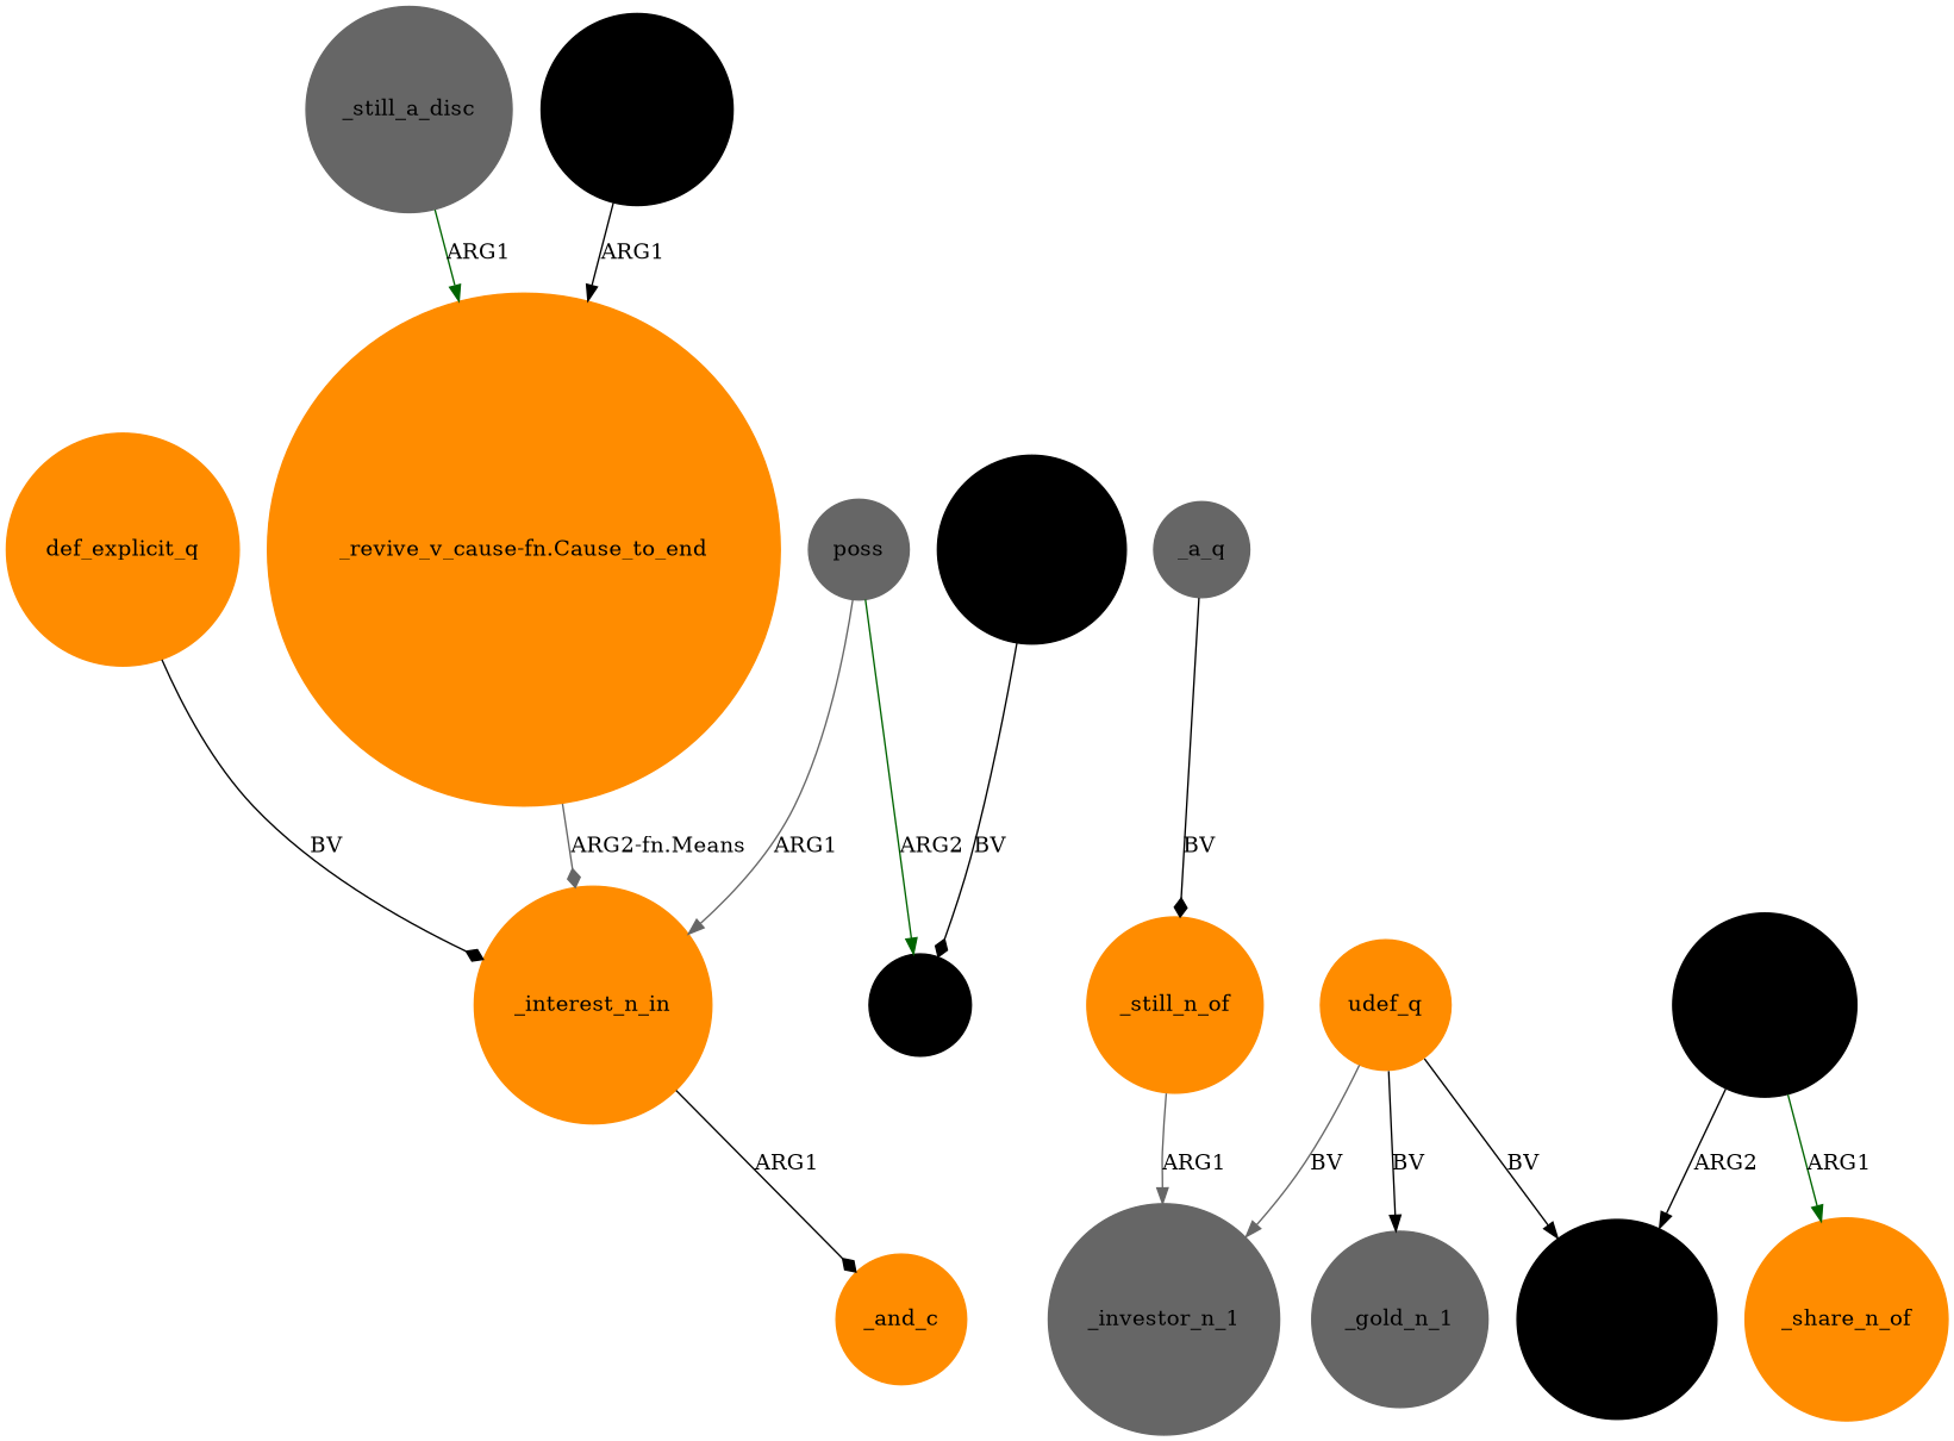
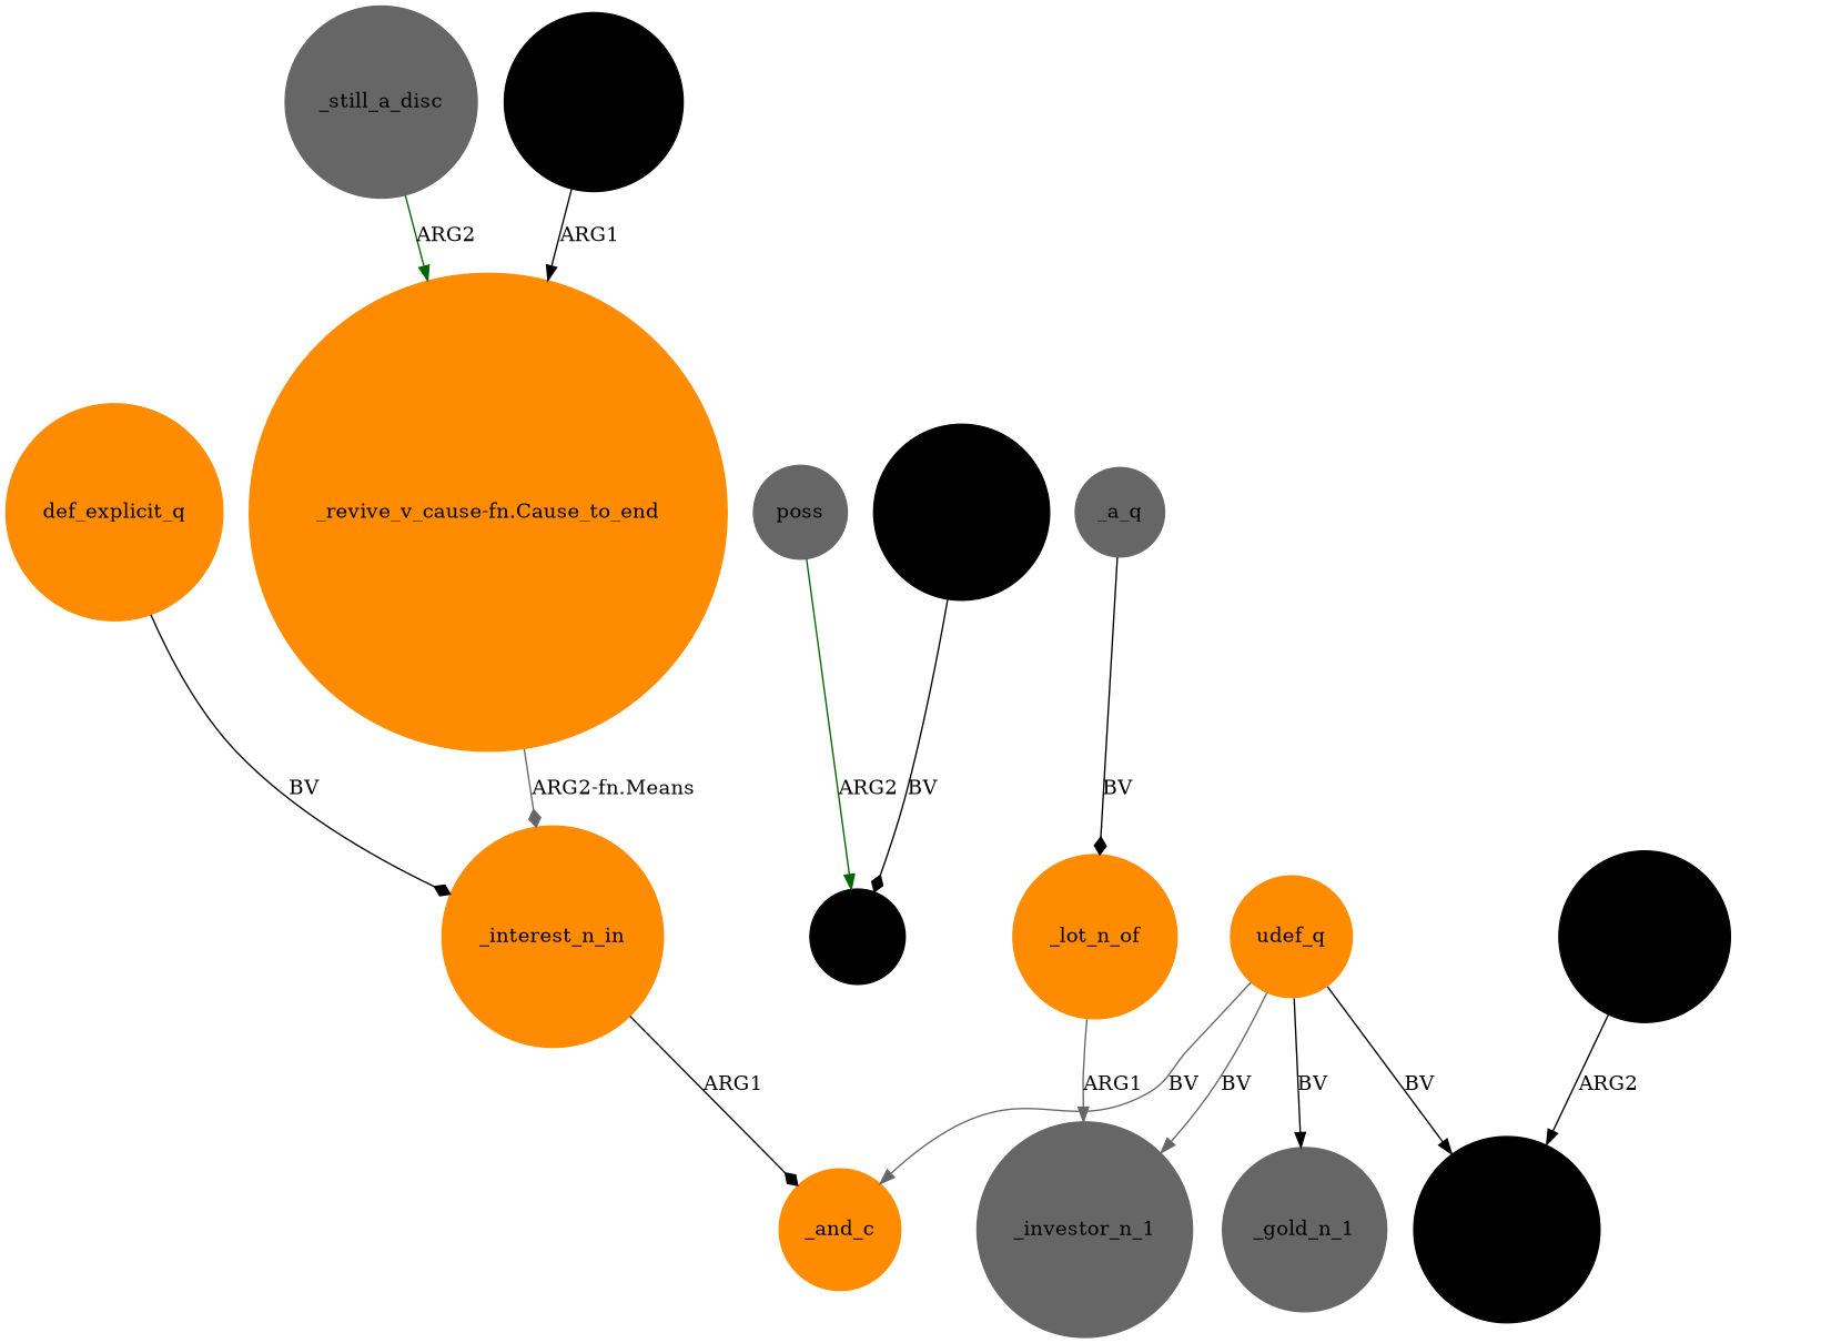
  digraph {
    node [color=darkorange shape=circle style=filled]
    edge [arrowhead=normal color=black]
    poss [color=gray40]
    _interest_n_in
    pron [color=black]
    _and_c
    "_revive_v_cause-fn.Cause_to_end"
    _investor_n_1 [color=gray40]
-   _lot_n_of [label=_still_n_of]
+   _lot_n_of
    udef_q
    _gold_n_1 [color=gray40]
    _utility_n_1 [color=black]
    _still_a_disc [color=gray40]
    compound [color=black]
-   _share_n_of
    def_explicit_q
    _clear_a_of [color=black]
    pronoun_q [color=black]
    _a_q [color=gray40]
-   poss -> _interest_n_in [color=gray40 label=ARG1]
    poss -> pron [color=darkgreen label=ARG2]
    _interest_n_in -> _and_c [arrowhead=diamond label=ARG1]
    "_revive_v_cause-fn.Cause_to_end" -> _interest_n_in [arrowhead=diamond color=gray40 label="ARG2-fn.Means"]
    _lot_n_of -> _investor_n_1 [color=gray40 label=ARG1]
+   udef_q -> _and_c [color=gray40 label=BV]
    udef_q -> _investor_n_1 [color=gray40 label=BV]
    udef_q -> _gold_n_1 [label=BV]
    udef_q -> _utility_n_1 [label=BV]
-   _still_a_disc -> "_revive_v_cause-fn.Cause_to_end" [color=darkgreen label=ARG1]
+   _still_a_disc -> "_revive_v_cause-fn.Cause_to_end" [color=darkgreen label=ARG2]
    compound -> _utility_n_1 [label=ARG2]
-   compound -> _share_n_of [color=darkgreen label=ARG1]
    def_explicit_q -> _interest_n_in [arrowhead=diamond label=BV]
    _clear_a_of -> "_revive_v_cause-fn.Cause_to_end" [label=ARG1]
    pronoun_q -> pron [arrowhead=diamond label=BV]
    _a_q -> _lot_n_of [arrowhead=diamond label=BV]
  }
